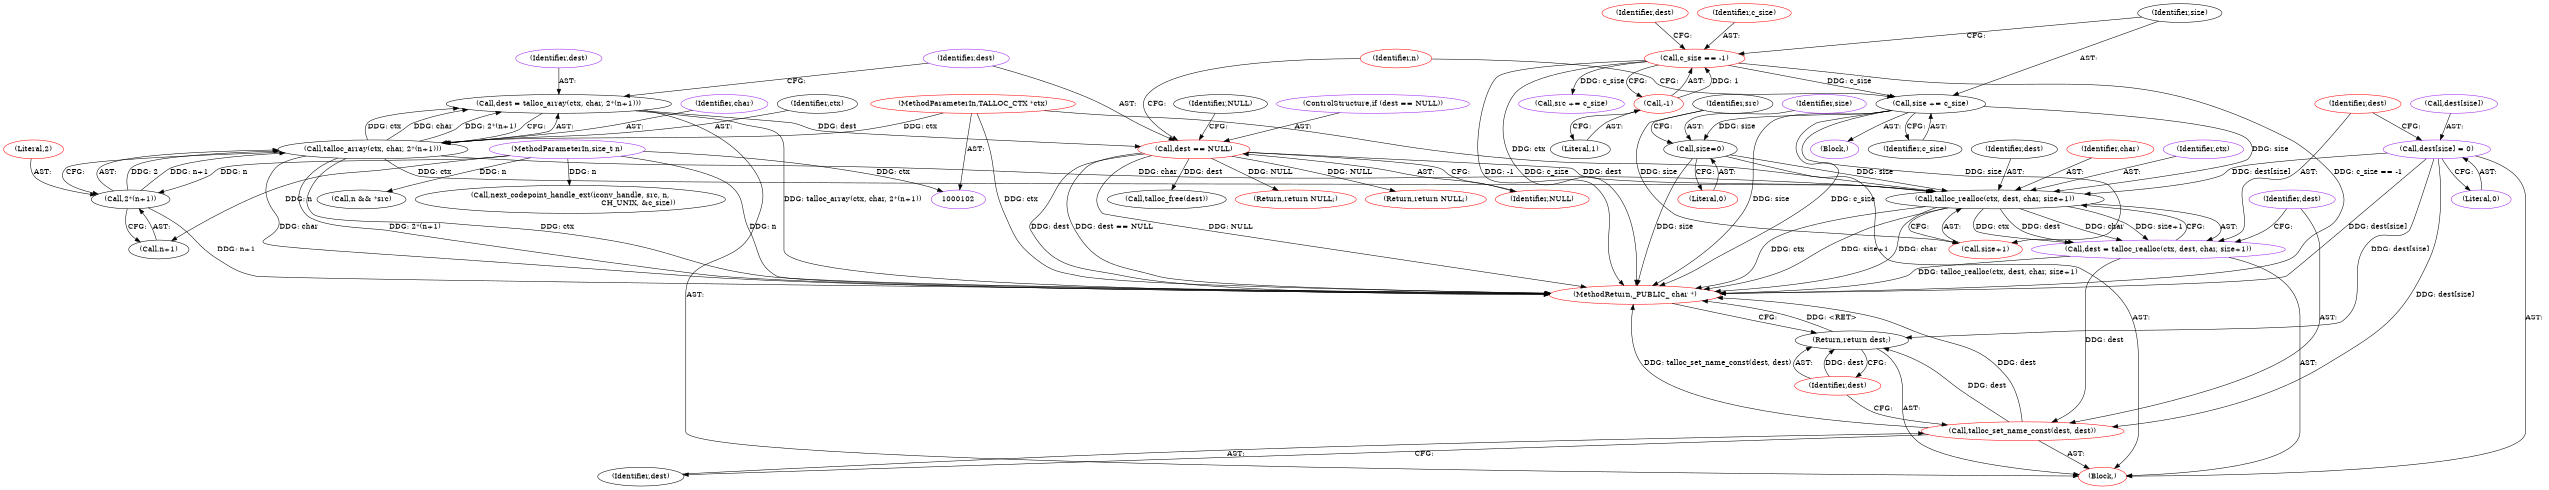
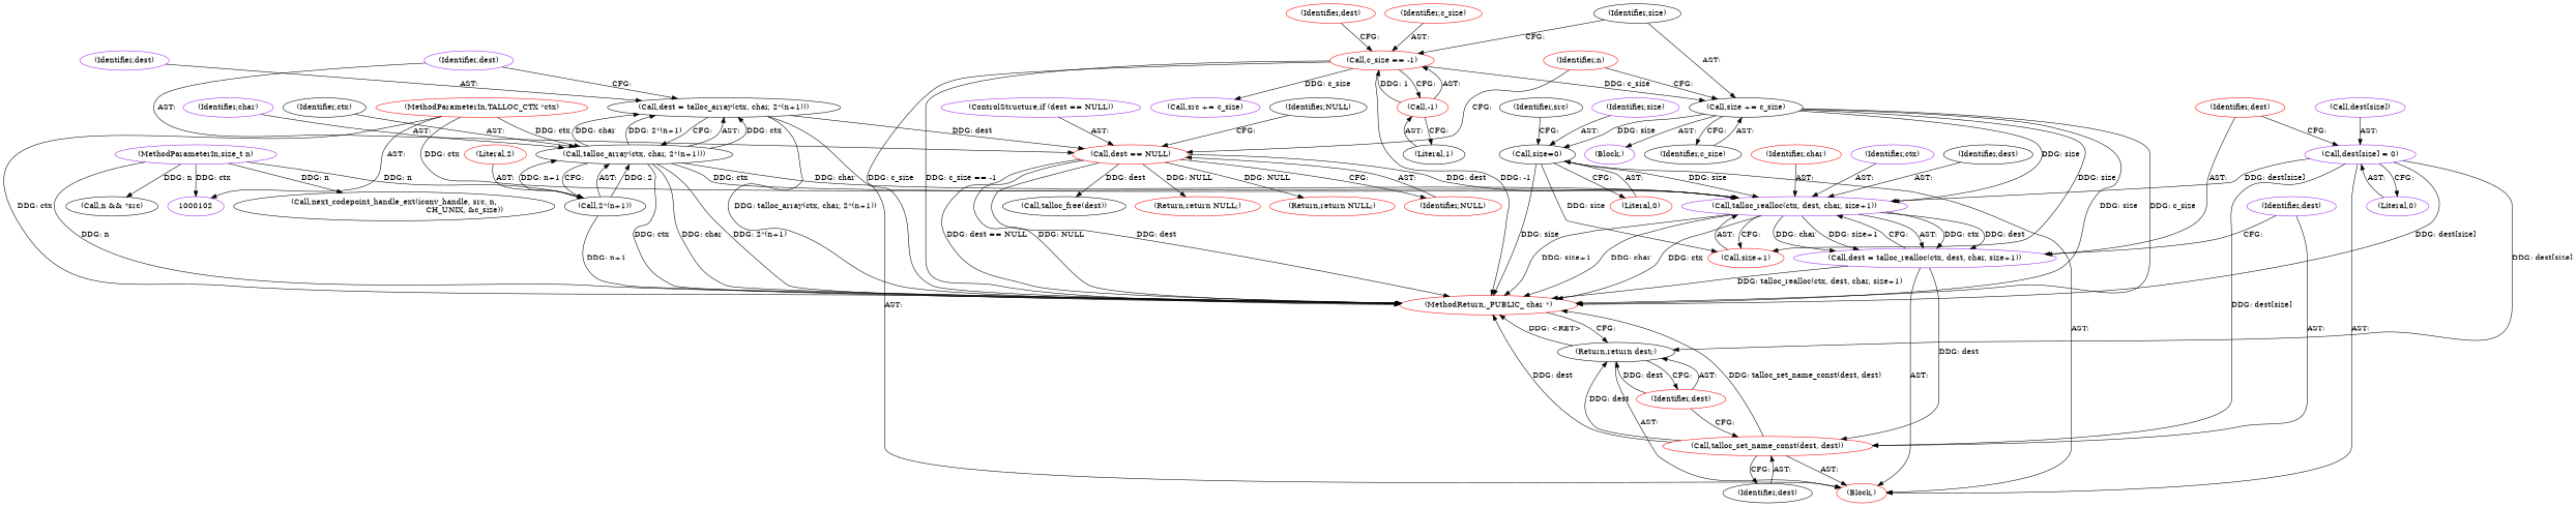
  digraph {
    node [color=black]
-   n1 [label="(Call,talloc_realloc(ctx, dest, char, size+1))"]
+   n1 [color=purple label="(Call,talloc_realloc(ctx, dest, char, size+1))"]
    n2 [color=purple label="(Call,dest = talloc_realloc(ctx, dest, char, size+1))"]
    n3 [color=red label="(MethodReturn,_PUBLIC_ char *)"]
    n4 [color=red label="(Call,size+1)"]
    n5 [color=red label="(Call,talloc_set_name_const(dest, dest))"]
    n6 [color=red label="(Block,)"]
    n7 [label="(Return,return dest;)"]
    n8 [label="(Call,talloc_array(ctx, char, 2*(n+1)))"]
    n9 [label="(Call,2*(n+1))"]
    n10 [label="(Call,dest = talloc_array(ctx, char, 2*(n+1)))"]
-   n11 [label="(Call,n+1)"]
    n12 [color=red label="(Call,dest == NULL)"]
    n13 [color=red label="(MethodParameterIn,TALLOC_CTX *ctx)"]
    1000102 [color=purple]
    n15 [color=purple label="(MethodParameterIn,size_t n)"]
    n16 [label="(Call,n && *src)"]
    n17 [label="(Call,next_codepoint_handle_ext(iconv_handle, src, n,\n                                                          CH_UNIX, &c_size))"]
    n18 [color=purple label="(Call,dest[size] = 0)"]
    n19 [color=purple label="(Literal,0)"]
    n20 [label="(Identifier,dest)"]
    n21 [color=red label="(Identifier,dest)"]
    n22 [color=red label="(Return,return NULL;)"]
    n23 [color=red label="(Return,return NULL;)"]
    n24 [color=red label="(Identifier,NULL)"]
    n25 [label="(Call,talloc_free(dest))"]
    n26 [color=purple label="(ControlStructure,if (dest == NULL))"]
    n27 [label="(Call,size=0)"]
    n28 [color=red label="(Literal,0)"]
    n29 [label="(Call,size += c_size)"]
    n30 [color=purple label="(Block,)"]
    n31 [label="(Identifier,c_size)"]
    n32 [color=red label="(Call,c_size == -1)"]
    n33 [color=red label="(Call,-1)"]
    n34 [color=purple label="(Call,src += c_size)"]
    n35 [label="(Literal,1)"]
    n36 [color=purple label="(Call,dest[size])"]
    n37 [color=red label="(Identifier,char)"]
    n38 [color=purple label="(Identifier,ctx)"]
    n39 [color=purple label="(Identifier,char)"]
    n40 [color=red label="(Literal,2)"]
    n41 [label="(Identifier,src)"]
    n42 [color=red label="(Identifier,dest)"]
    n43 [label="(Identifier,size)"]
    n44 [color=purple label="(Identifier,dest)"]
    n45 [color=purple label="(Identifier,dest)"]
    n46 [color=purple label="(Identifier,size)"]
    n47 [color=red label="(Identifier,n)"]
    n48 [label="(Identifier,NULL)"]
    n49 [color=red label="(Identifier,dest)"]
    n50 [label="(Identifier,ctx)"]
    n51 [color=purple label="(Identifier,dest)"]
    n52 [label="(Identifier,dest)"]
    n53 [color=red label="(Identifier,c_size)"]
    n1 -> n2 [label="AST: "]
    n1 -> n2 [label="DDG: ctx"]
    n1 -> n2 [label="DDG: dest"]
    n1 -> n2 [label="DDG: char"]
    n1 -> n2 [label="DDG: size+1"]
    n1 -> n3 [label="DDG: size+1"]
    n1 -> n3 [label="DDG: char"]
    n1 -> n3 [label="DDG: ctx"]
    n1 -> n4 [label="CFG: "]
    n2 -> n1 [label="CFG: "]
    n2 -> n3 [label="DDG: talloc_realloc(ctx, dest, char, size+1)"]
    n2 -> n5 [label="DDG: dest"]
    n2 -> n6 [label="AST: "]
    n3 -> n7 [label="CFG: "]
    n4 -> n1 [label="AST: "]
    n5 -> n3 [label="DDG: talloc_set_name_const(dest, dest)"]
    n5 -> n3 [label="DDG: dest"]
    n5 -> n6 [label="AST: "]
    n5 -> n7 [label="DDG: dest"]
    n5 -> n20 [label="CFG: "]
    n7 -> n3 [label="DDG: <RET>"]
    n7 -> n6 [label="AST: "]
    n7 -> n21 [label="CFG: "]
    n8 -> n1 [label="DDG: ctx"]
    n8 -> n1 [label="DDG: char"]
    n8 -> n3 [label="DDG: ctx"]
    n8 -> n3 [label="DDG: char"]
    n8 -> n3 [label="DDG: 2*(n+1)"]
    n8 -> n9 [label="CFG: "]
    n8 -> n10 [label="AST: "]
    n8 -> n10 [label="DDG: ctx"]
    n8 -> n10 [label="DDG: char"]
    n8 -> n10 [label="DDG: 2*(n+1)"]
    n9 -> n3 [label="DDG: n+1"]
    n9 -> n8 [label="AST: "]
    n9 -> n8 [label="DDG: 2"]
    n9 -> n8 [label="DDG: n+1"]
-   n9 -> n11 [label="CFG: "]
    n10 -> n3 [label="DDG: talloc_array(ctx, char, 2*(n+1))"]
    n10 -> n6 [label="AST: "]
    n10 -> n8 [label="CFG: "]
    n10 -> n12 [label="DDG: dest"]
-   n11 -> n9 [label="AST: "]
    n12 -> n1 [label="DDG: dest"]
    n12 -> n3 [label="DDG: dest == NULL"]
    n12 -> n3 [label="DDG: NULL"]
    n12 -> n3 [label="DDG: dest"]
    n12 -> n22 [label="DDG: NULL"]
    n12 -> n23 [label="DDG: NULL"]
    n12 -> n24 [label="CFG: "]
    n12 -> n25 [label="DDG: dest"]
    n13 -> n1 [label="DDG: ctx"]
    n13 -> n3 [label="DDG: ctx"]
    n13 -> n8 [label="DDG: ctx"]
    n13 -> 1000102 [label="AST: "]
    n15 -> n3 [label="DDG: n"]
    n15 -> n9 [label="DDG: n"]
-   n15 -> n11 [label="DDG: n"]
    n15 -> 1000102 [label="DDG: ctx"]
    n15 -> n16 [label="DDG: n"]
    n15 -> n17 [label="DDG: n"]
    n18 -> n1 [label="DDG: dest[size]"]
    n18 -> n3 [label="DDG: dest[size]"]
    n18 -> n5 [label="DDG: dest[size]"]
    n18 -> n6 [label="AST: "]
    n18 -> n7 [label="DDG: dest[size]"]
    n18 -> n19 [label="CFG: "]
    n19 -> n18 [label="AST: "]
    n20 -> n5 [label="AST: "]
    n21 -> n5 [label="CFG: "]
    n21 -> n7 [label="AST: "]
    n21 -> n7 [label="DDG: dest"]
    n24 -> n12 [label="AST: "]
    n26 -> n12 [label="AST: "]
    n27 -> n1 [label="DDG: size"]
    n27 -> n3 [label="DDG: size"]
-   n41 -> n4 [label="DDG: size"]
+   n27 -> n4 [label="DDG: size"]
    n27 -> n6 [label="AST: "]
    n27 -> n28 [label="CFG: "]
    n28 -> n27 [label="AST: "]
    n29 -> n1 [label="DDG: size"]
    n29 -> n3 [label="DDG: size"]
    n29 -> n3 [label="DDG: c_size"]
    n29 -> n4 [label="DDG: size"]
    n29 -> n27 [label="DDG: size"]
    n29 -> n30 [label="AST: "]
    n29 -> n31 [label="CFG: "]
    n31 -> n29 [label="AST: "]
    n32 -> n3 [label="DDG: c_size == -1"]
    n32 -> n3 [label="DDG: -1"]
    n32 -> n3 [label="DDG: c_size"]
    n32 -> n29 [label="DDG: c_size"]
    n32 -> n33 [label="CFG: "]
    n32 -> n34 [label="DDG: c_size"]
    n33 -> n32 [label="AST: "]
    n33 -> n32 [label="DDG: 1"]
    n33 -> n35 [label="CFG: "]
    n35 -> n33 [label="AST: "]
    n36 -> n18 [label="AST: "]
    n37 -> n1 [label="AST: "]
    n38 -> n1 [label="AST: "]
    n39 -> n8 [label="AST: "]
    n40 -> n9 [label="AST: "]
    n41 -> n27 [label="CFG: "]
    n42 -> n2 [label="AST: "]
    n42 -> n18 [label="CFG: "]
    n43 -> n29 [label="AST: "]
    n43 -> n32 [label="CFG: "]
    n44 -> n2 [label="CFG: "]
    n44 -> n5 [label="AST: "]
    n45 -> n10 [label="AST: "]
    n46 -> n27 [label="AST: "]
    n47 -> n12 [label="CFG: "]
    n47 -> n29 [label="CFG: "]
    n48 -> n12 [label="CFG: "]
    n49 -> n32 [label="CFG: "]
    n50 -> n8 [label="AST: "]
    n51 -> n10 [label="CFG: "]
    n51 -> n12 [label="AST: "]
    n52 -> n1 [label="AST: "]
    n53 -> n32 [label="AST: "]
  }
